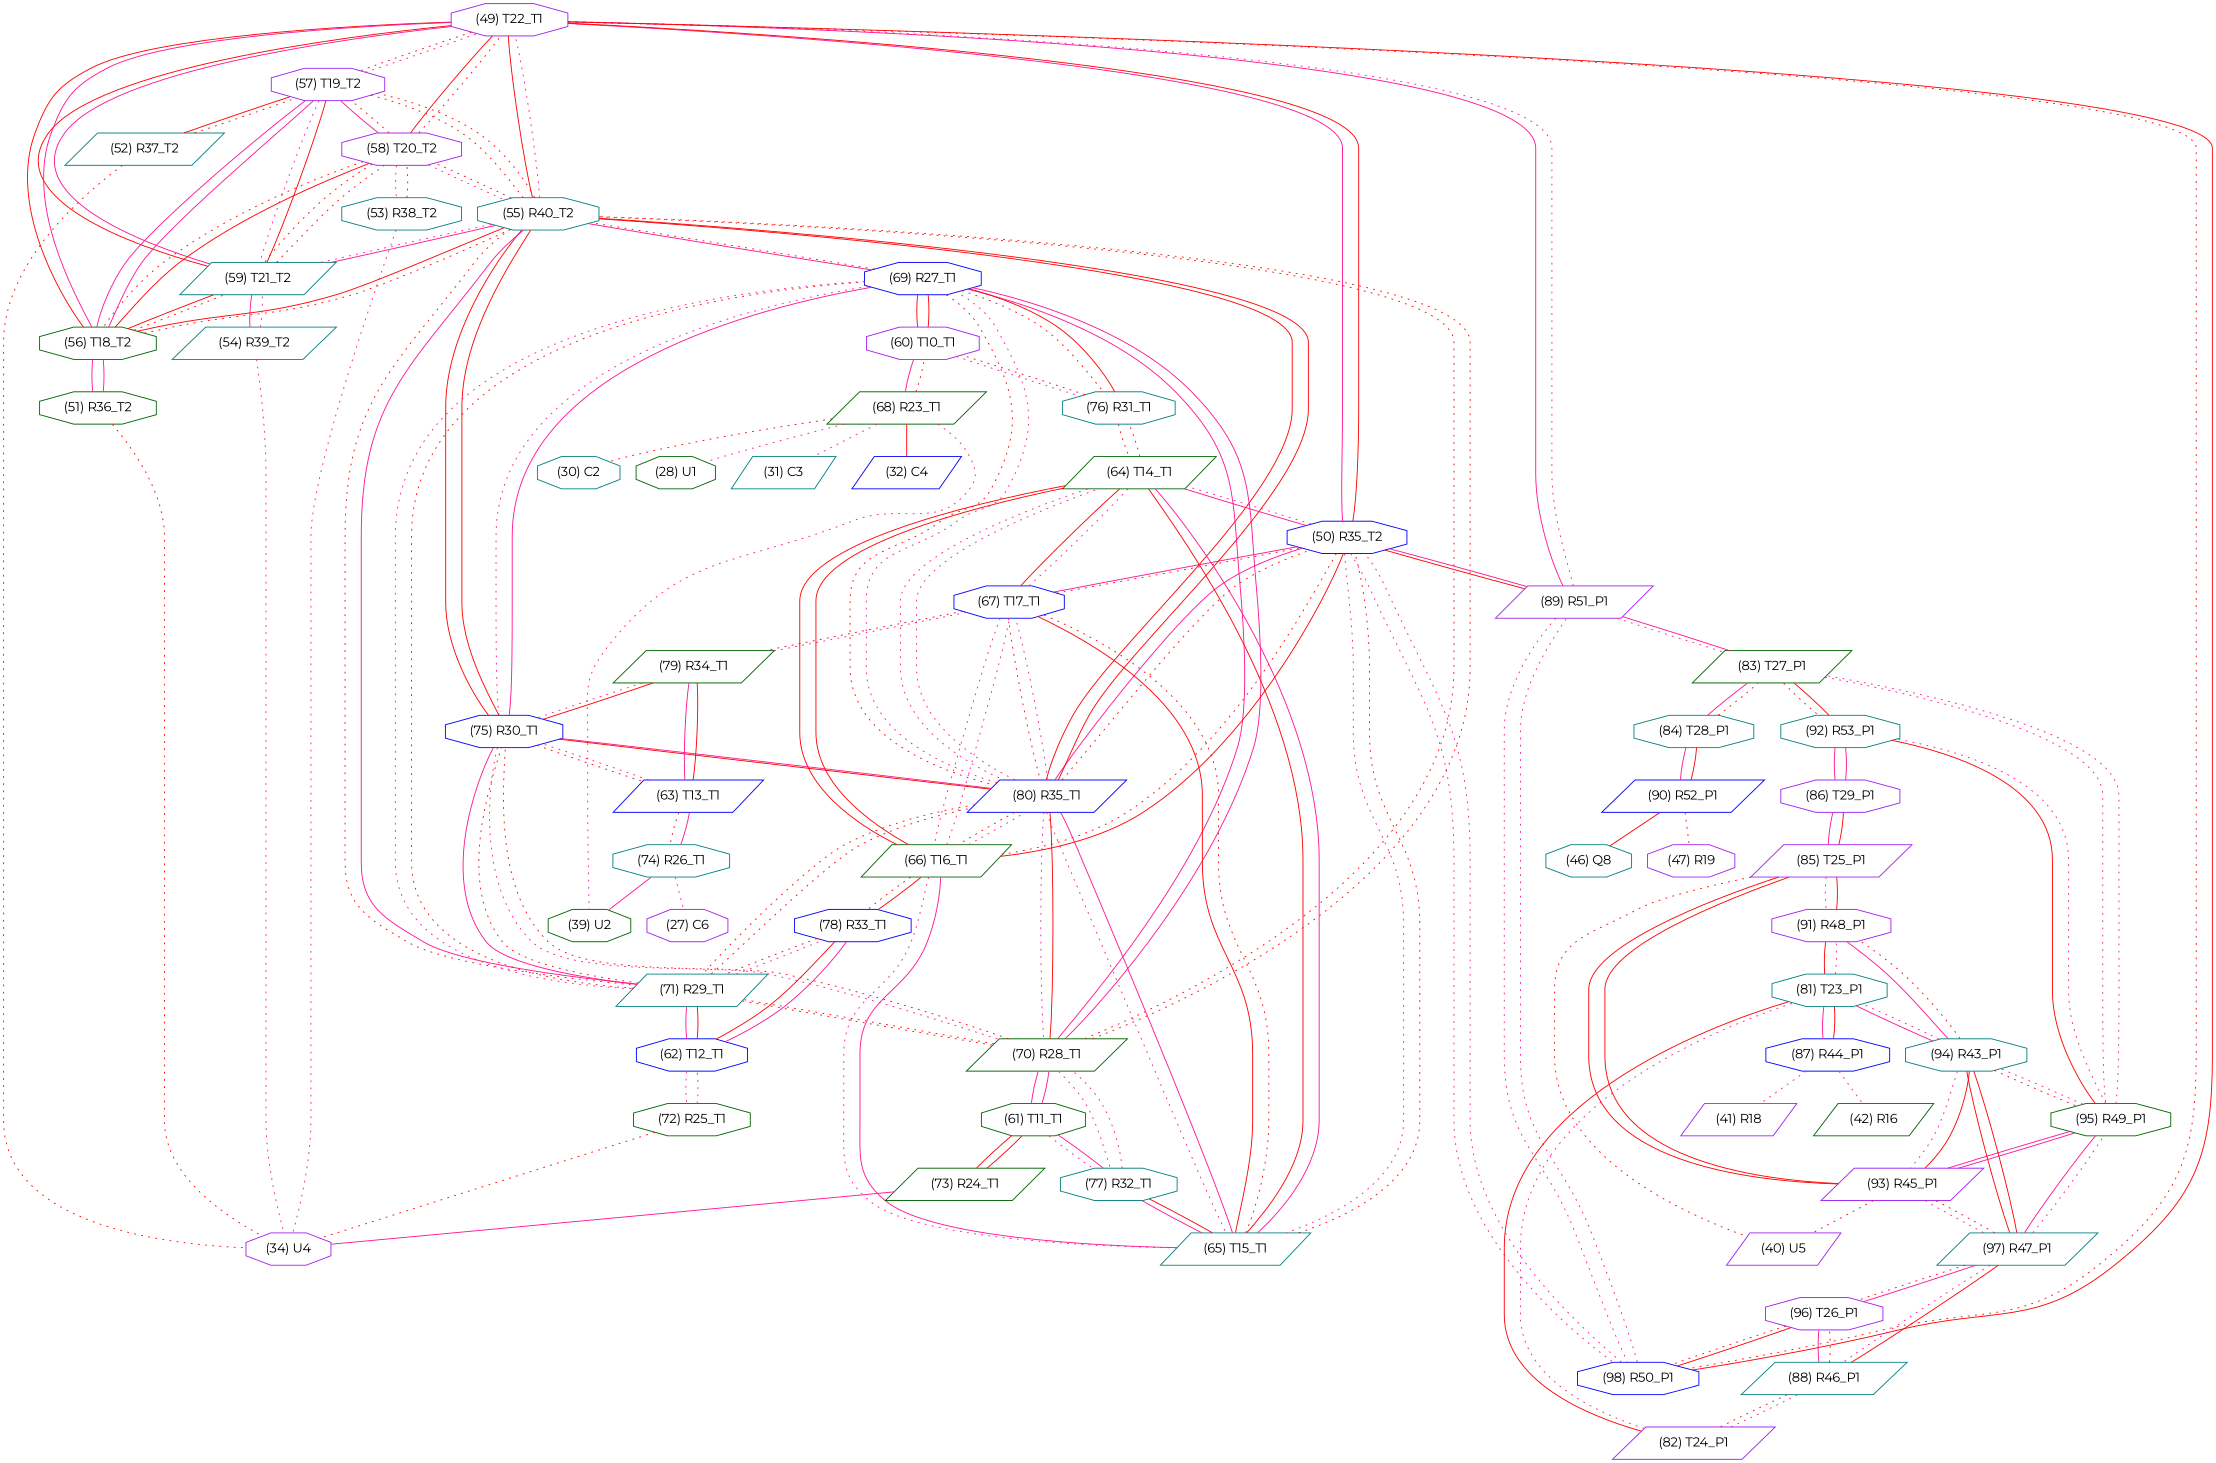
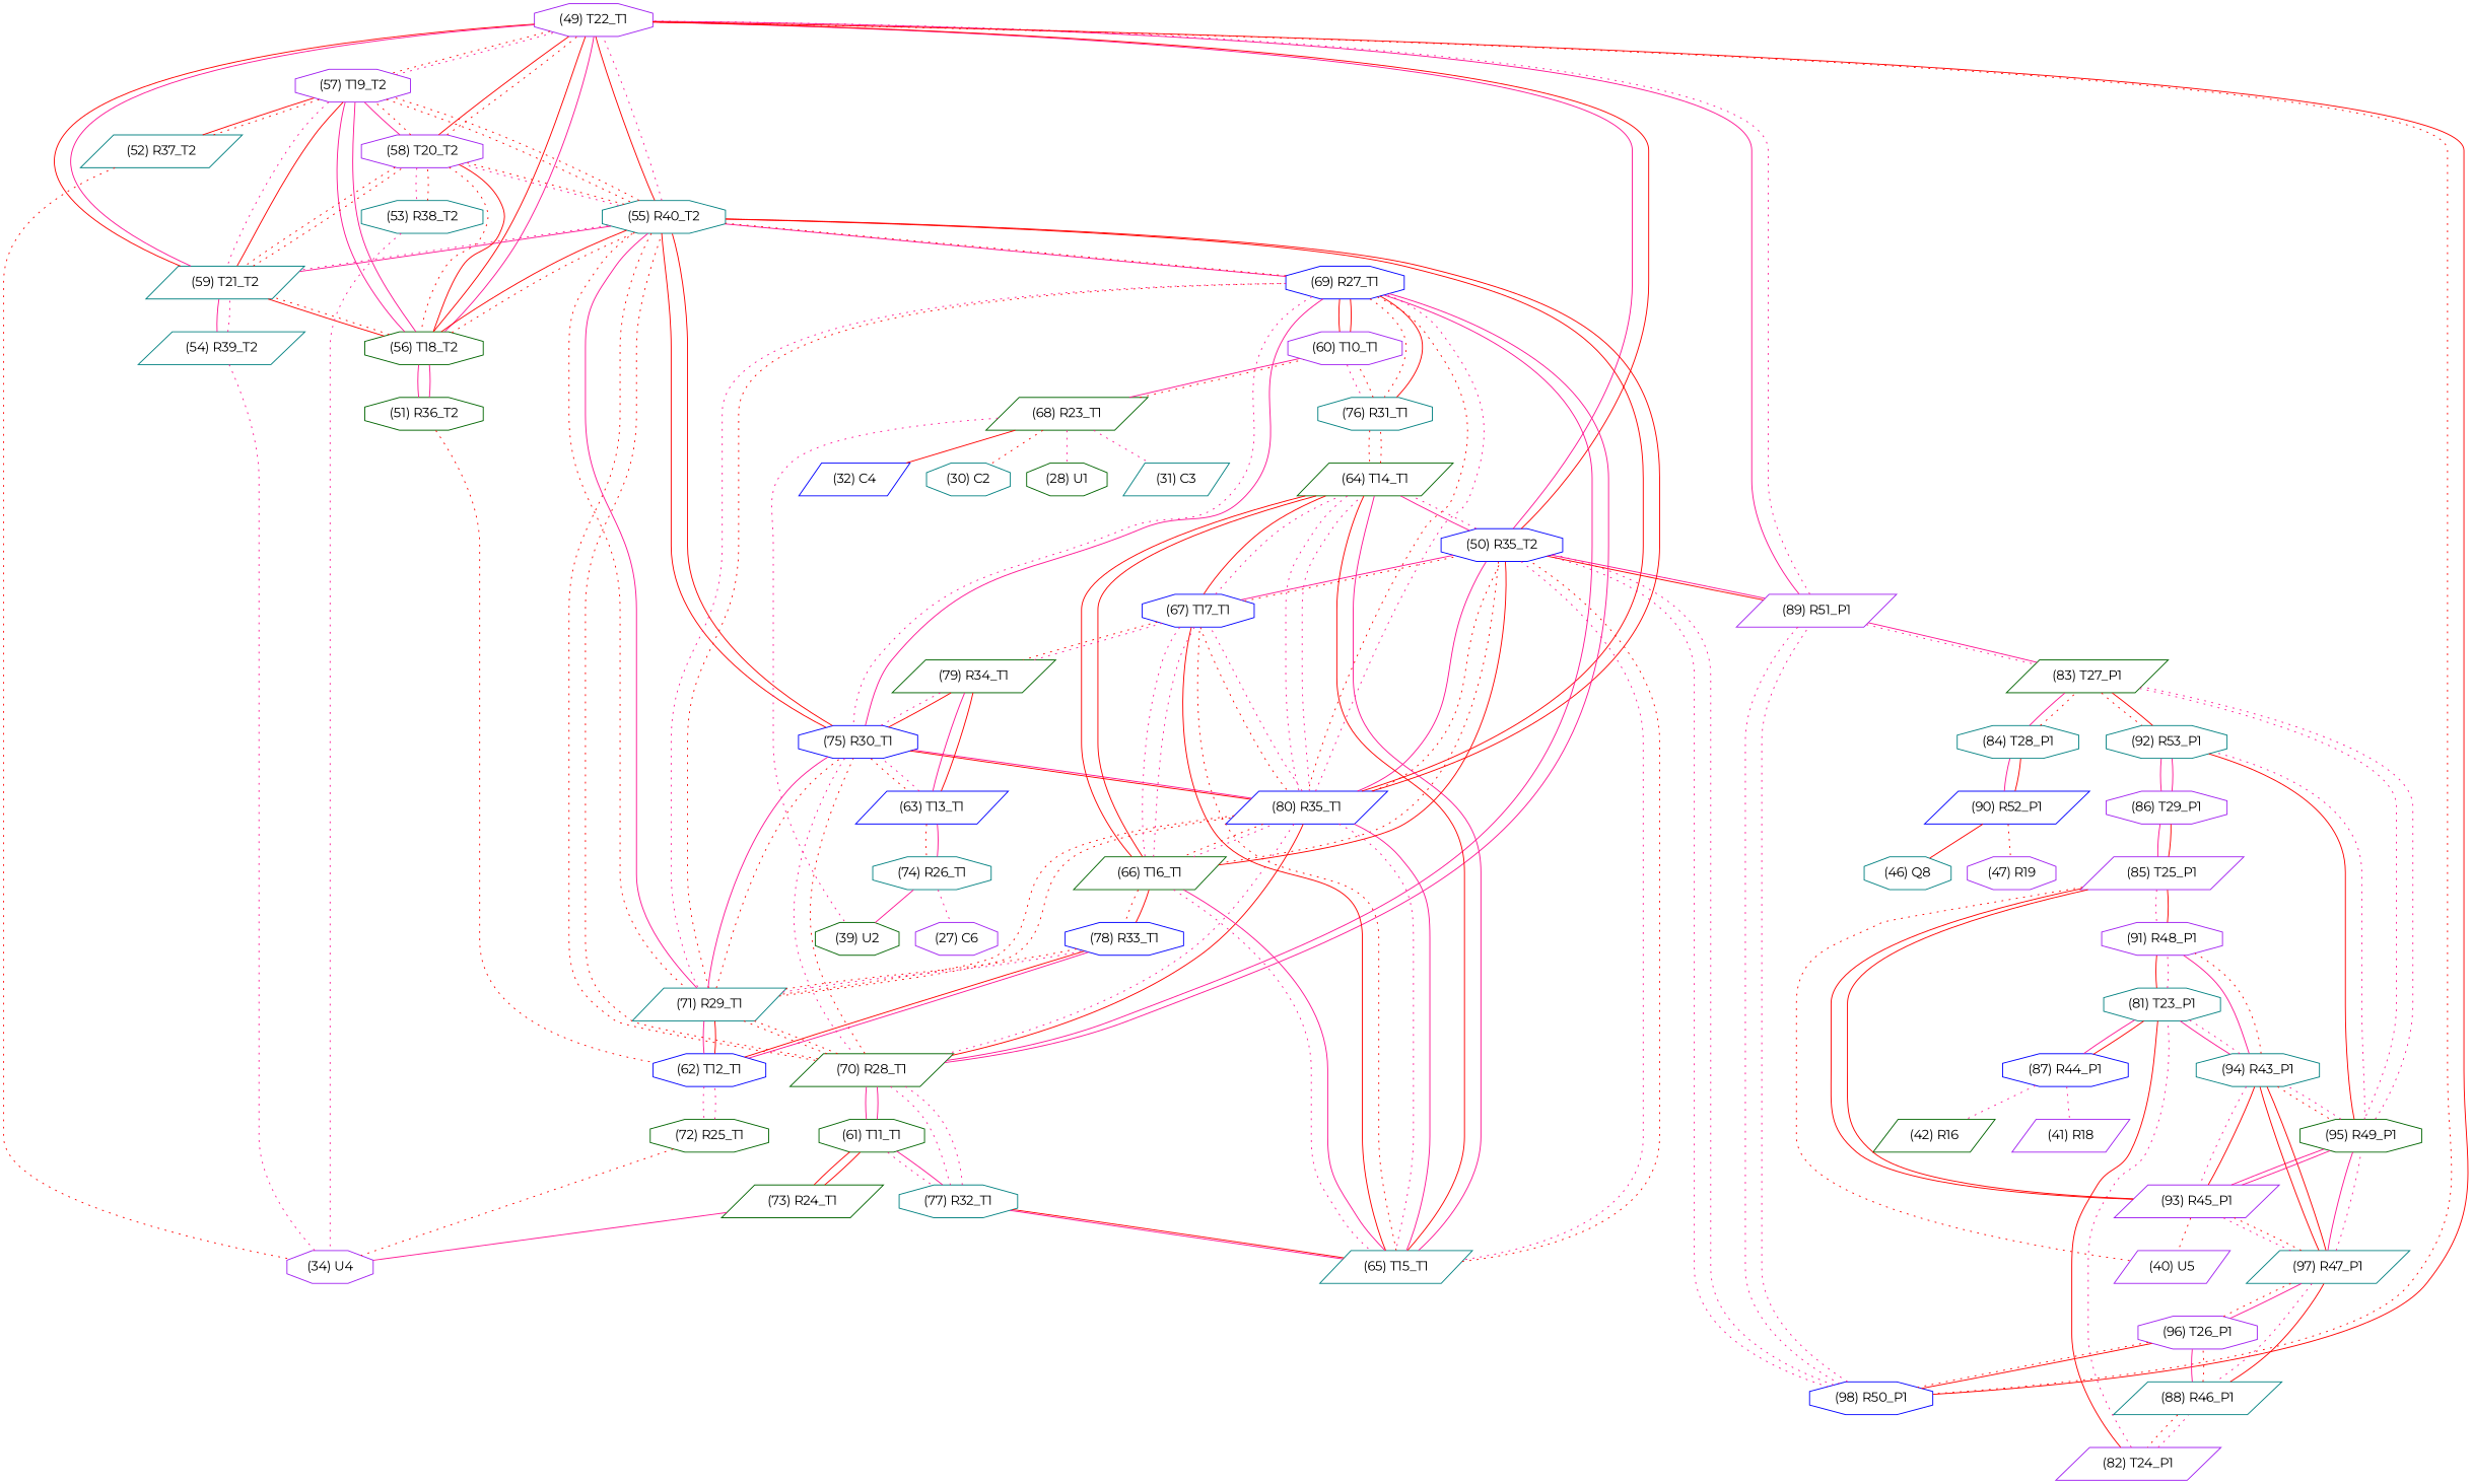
  graph {
    fontname=Montserrat
    node [color=teal fontname=Montserrat shape=octagon]
    edge [color=red fontname=Montserrat style=dotted]
    n1 [color=purple label="(49) T22_T1"]
    n2 [color=purple label="(57) T19_T2"]
    n3 [color=purple label="(58) T20_T2"]
    n4 [label="(59) T21_T2" shape=parallelogram]
    n5 [color=darkgreen label="(56) T18_T2"]
    n6 [label="(55) R40_T2"]
    n7 [color=purple label="(89) R51_P1" shape=parallelogram]
    n8 [color=blue label="(98) R50_P1"]
    n9 [color=blue label="(50) R35_T2"]
    n10 [label="(52) R37_T2" shape=parallelogram]
    n11 [label="(53) R38_T2"]
    n12 [label="(54) R39_T2" shape=parallelogram]
    n13 [color=darkgreen label="(51) R36_T2"]
    n14 [color=blue label="(80) R35_T1" shape=parallelogram]
    n15 [label="(71) R29_T1" shape=parallelogram]
    n16 [color=darkgreen label="(70) R28_T1" shape=parallelogram]
    n17 [color=blue label="(75) R30_T1"]
    n18 [color=blue label="(69) R27_T1"]
    n19 [color=darkgreen label="(83) T27_P1" shape=parallelogram]
    n20 [color=purple label="(96) T26_P1"]
    n21 [label="(65) T15_T1" shape=parallelogram]
    n22 [color=darkgreen label="(66) T16_T1" shape=parallelogram]
    n23 [color=darkgreen label="(64) T14_T1" shape=parallelogram]
    n24 [color=blue label="(67) T17_T1"]
    n25 [color=purple label="(34) U4"]
    n26 [color=blue label="(78) R33_T1"]
    n27 [color=blue label="(62) T12_T1"]
    n28 [label="(77) R32_T1"]
    n29 [color=darkgreen label="(61) T11_T1"]
    n30 [color=darkgreen label="(79) R34_T1" shape=parallelogram]
    n31 [color=blue label="(63) T13_T1" shape=parallelogram]
    n32 [label="(76) R31_T1"]
    n33 [color=purple label="(60) T10_T1"]
    n34 [color=darkgreen label="(95) R49_P1"]
    n35 [label="(84) T28_P1"]
    n36 [label="(92) R53_P1"]
    n37 [label="(97) R47_P1" shape=parallelogram]
    n38 [label="(88) R46_P1" shape=parallelogram]
    n39 [color=darkgreen label="(72) R25_T1"]
    n40 [color=darkgreen label="(73) R24_T1" shape=parallelogram]
    n41 [label="(74) R26_T1"]
    n42 [color=darkgreen label="(68) R23_T1" shape=parallelogram]
    n43 [color=darkgreen label="(39) U2"]
    n44 [color=darkgreen label="(28) U1"]
    n45 [label="(31) C3" shape=parallelogram]
    n46 [color=blue label="(32) C4" shape=parallelogram]
    n47 [label="(30) C2"]
    n48 [color=purple label="(27) C6"]
    n49 [label="(81) T23_P1"]
    n50 [color=purple label="(91) R48_P1"]
    n51 [label="(94) R43_P1"]
    n52 [color=purple label="(82) T24_P1" shape=parallelogram]
    n53 [color=blue label="(87) R44_P1"]
    n54 [color=purple label="(85) T25_P1" shape=parallelogram]
    n55 [color=purple label="(93) R45_P1" shape=parallelogram]
    n56 [color=darkgreen label="(42) R16" shape=parallelogram]
    n57 [color=purple label="(41) R18" shape=parallelogram]
    n58 [color=purple label="(86) T29_P1"]
    n59 [color=purple label="(40) U5" shape=parallelogram]
    n60 [color=blue label="(90) R52_P1" shape=parallelogram]
    n61 [label="(46) Q8"]
    n62 [color=purple label="(47) R19"]
    n1 -- n2
    n1 -- n3 [style=solid]
    n1 -- n4 [style=solid]
    n1 -- n5 [style=solid]
    n1 -- n6 [style=solid]
    n1 -- n7 [color=deeppink style=solid]
    n1 -- n8
    n1 -- n9 [color=deeppink style=solid]
    n2 -- n1 [color=deeppink]
    n2 -- n3 [color=deeppink style=solid]
    n2 -- n4 [color=deeppink]
    n2 -- n5 [color=deeppink style=solid]
    n2 -- n6
    n2 -- n10 [style=solid]
    n3 -- n1
    n3 -- n2
    n3 -- n4
    n3 -- n5
    n3 -- n6 [color=deeppink]
    n3 -- n11 [color=deeppink]
    n4 -- n1 [color=deeppink style=solid]
    n4 -- n2 [style=solid]
    n4 -- n3
    n4 -- n5 [style=solid]
    n4 -- n6 [color=deeppink style=solid]
    n4 -- n12 [color=deeppink style=solid]
    n5 -- n1 [color=deeppink style=solid]
    n5 -- n2 [color=deeppink style=solid]
    n5 -- n3 [style=solid]
    n5 -- n4
    n5 -- n6
    n5 -- n13 [color=deeppink style=solid]
    n6 -- n1 [color=deeppink]
    n6 -- n2
    n6 -- n3
    n6 -- n4 [color=deeppink]
    n6 -- n5 [style=solid]
    n6 -- n14 [style=solid]
    n6 -- n15
    n6 -- n16
    n6 -- n17 [style=solid]
    n6 -- n18 [color=deeppink style=solid]
    n7 -- n1 [color=deeppink]
    n7 -- n8 [color=deeppink]
    n7 -- n9 [color=deeppink style=solid]
    n7 -- n19 [color=deeppink]
    n8 -- n1 [style=solid]
    n8 -- n7 [color=deeppink]
    n8 -- n9 [color=deeppink]
    n8 -- n20 [style=solid]
    n9 -- n1 [style=solid]
    n9 -- n7 [style=solid]
    n9 -- n8 [color=deeppink]
    n9 -- n14 [color=deeppink style=solid]
    n9 -- n21 [color=deeppink]
    n9 -- n22
    n9 -- n23 [color=deeppink]
    n9 -- n24 [color=deeppink style=solid]
    n10 -- n2
    n10 -- n25
    n11 -- n3
    n11 -- n25 [color=deeppink]
    n12 -- n4 [color=deeppink]
    n12 -- n25 [color=deeppink]
    n13 -- n5 [color=deeppink style=solid]
-   n13 -- n25
+   n13 -- n27
    n14 -- n6 [style=solid]
    n14 -- n9
    n14 -- n15
    n14 -- n16 [color=deeppink]
    n14 -- n17 [color=deeppink style=solid]
    n14 -- n18 [color=deeppink]
    n14 -- n21 [color=deeppink]
    n14 -- n22
    n14 -- n23 [color=deeppink]
    n14 -- n24 [color=deeppink]
    n15 -- n6 [color=deeppink style=solid]
    n15 -- n14
    n15 -- n16
    n15 -- n17
    n15 -- n18
    n15 -- n26 [color=deeppink]
    n15 -- n27 [color=deeppink style=solid]
    n16 -- n6
    n16 -- n14 [style=solid]
    n16 -- n15
    n16 -- n17
    n16 -- n18 [color=deeppink style=solid]
    n16 -- n28 [color=deeppink]
    n16 -- n29 [color=deeppink style=solid]
    n17 -- n6 [style=solid]
    n17 -- n14 [style=solid]
    n17 -- n15 [color=deeppink style=solid]
    n17 -- n16 [color=deeppink]
    n17 -- n18 [color=deeppink style=solid]
    n17 -- n30 [style=solid]
    n17 -- n31
    n18 -- n6
    n18 -- n14
    n18 -- n15 [color=deeppink]
    n18 -- n16 [color=deeppink style=solid]
    n18 -- n17 [color=deeppink]
    n18 -- n32
    n18 -- n33 [style=solid]
    n19 -- n7 [color=deeppink style=solid]
    n19 -- n34 [color=deeppink]
    n19 -- n35 [color=deeppink style=solid]
    n19 -- n36
    n20 -- n8
    n20 -- n37 [color=deeppink style=solid]
    n20 -- n38 [color=deeppink style=solid]
    n21 -- n9
    n21 -- n14 [color=deeppink style=solid]
    n21 -- n22 [color=deeppink style=solid]
    n21 -- n23 [color=deeppink style=solid]
    n21 -- n24
    n21 -- n28 [style=solid]
    n22 -- n9 [style=solid]
    n22 -- n14 [color=deeppink]
    n22 -- n21 [color=deeppink]
    n22 -- n23 [style=solid]
    n22 -- n24 [color=deeppink]
    n22 -- n26
    n23 -- n9 [color=deeppink style=solid]
    n23 -- n14 [color=deeppink]
    n23 -- n21 [style=solid]
    n23 -- n22 [style=solid]
    n23 -- n24 [style=solid]
    n23 -- n32
    n24 -- n9
    n24 -- n14
    n24 -- n21 [style=solid]
    n24 -- n22 [color=deeppink]
    n24 -- n23 [color=deeppink]
    n24 -- n30
    n26 -- n15
    n26 -- n22 [style=solid]
    n26 -- n27 [style=solid]
    n27 -- n15 [style=solid]
    n27 -- n26 [color=deeppink style=solid]
    n27 -- n39 [color=deeppink]
    n28 -- n16 [color=deeppink]
    n28 -- n21 [color=deeppink style=solid]
    n28 -- n29 [color=deeppink style=solid]
    n29 -- n16 [color=deeppink style=solid]
    n29 -- n28 [color=deeppink]
    n29 -- n40 [style=solid]
    n30 -- n17 [color=deeppink]
    n30 -- n24 [color=deeppink]
    n30 -- n31 [color=deeppink style=solid]
    n31 -- n17 [color=deeppink]
    n31 -- n30 [style=solid]
    n31 -- n41
    n32 -- n18 [style=solid]
    n32 -- n23
    n32 -- n33
    n33 -- n18 [style=solid]
    n33 -- n32 [color=deeppink]
    n33 -- n42 [color=deeppink style=solid]
    n34 -- n19 [color=deeppink]
    n34 -- n36 [color=deeppink]
    n34 -- n37 [color=deeppink style=solid]
    n34 -- n51 [color=deeppink]
    n34 -- n55 [color=deeppink style=solid]
    n35 -- n19
    n35 -- n60 [color=deeppink style=solid]
    n36 -- n19 [style=solid]
    n36 -- n34 [style=solid]
    n36 -- n58 [color=deeppink style=solid]
    n37 -- n20
    n37 -- n34 [color=deeppink]
    n37 -- n38 [color=deeppink]
    n37 -- n51 [style=solid]
    n37 -- n55
    n38 -- n20
    n38 -- n37 [style=solid]
    n38 -- n52
    n39 -- n25
    n39 -- n27 [color=deeppink]
    n40 -- n25 [color=deeppink style=solid]
    n40 -- n29 [style=solid]
    n41 -- n31 [color=deeppink style=solid]
    n41 -- n43 [color=deeppink style=solid]
    n41 -- n48 [color=deeppink]
    n42 -- n33
    n42 -- n43 [color=deeppink]
    n42 -- n44 [color=deeppink]
    n42 -- n45 [color=deeppink]
    n42 -- n46 [style=solid]
    n42 -- n47
    n49 -- n50 [color=deeppink]
    n49 -- n51 [color=deeppink style=solid]
    n49 -- n52 [style=solid]
    n49 -- n53 [color=deeppink style=solid]
    n50 -- n49 [style=solid]
    n50 -- n51 [color=deeppink style=solid]
    n50 -- n54 [style=solid]
    n51 -- n34
    n51 -- n37 [style=solid]
    n51 -- n49 [color=deeppink]
    n51 -- n50
    n51 -- n55 [color=deeppink]
    n52 -- n38 [color=deeppink]
    n52 -- n49 [color=deeppink]
    n53 -- n49 [style=solid]
    n53 -- n56 [color=deeppink]
    n53 -- n57 [color=deeppink]
    n54 -- n50 [color=deeppink]
    n54 -- n55 [style=solid]
    n54 -- n58 [style=solid]
    n54 -- n59
    n55 -- n34 [color=deeppink style=solid]
    n55 -- n37 [color=deeppink]
    n55 -- n51 [style=solid]
    n55 -- n54 [style=solid]
    n55 -- n59
    n58 -- n36 [color=deeppink style=solid]
    n58 -- n54 [color=deeppink style=solid]
    n60 -- n35 [style=solid]
    n60 -- n61 [style=solid]
    n60 -- n62
  }
